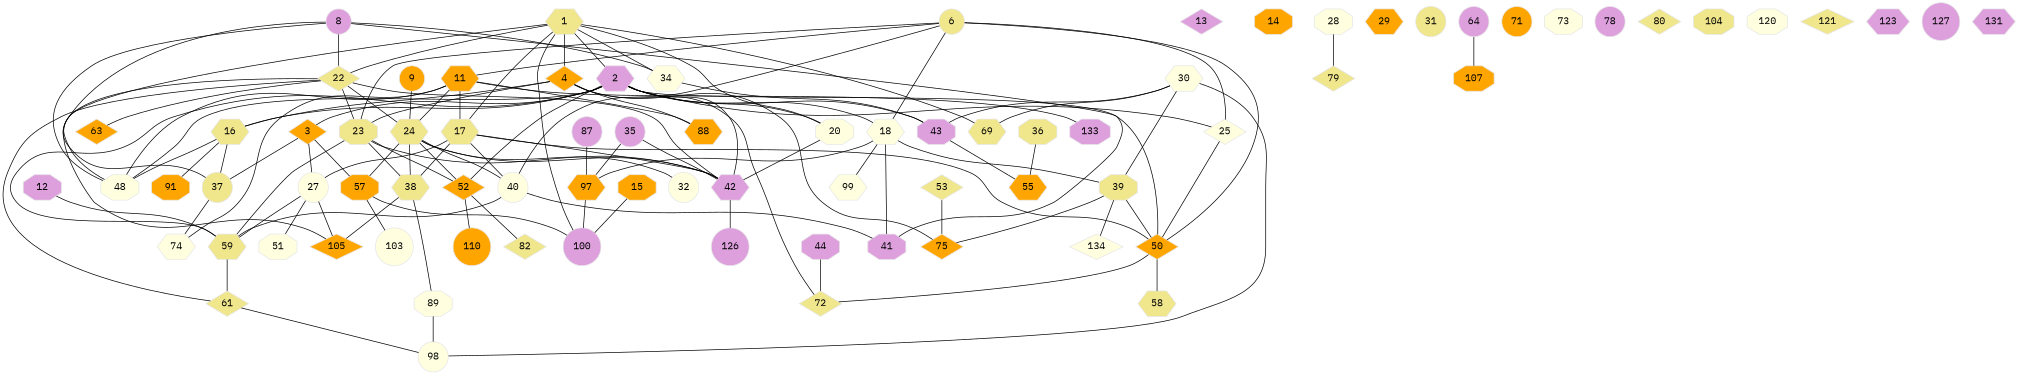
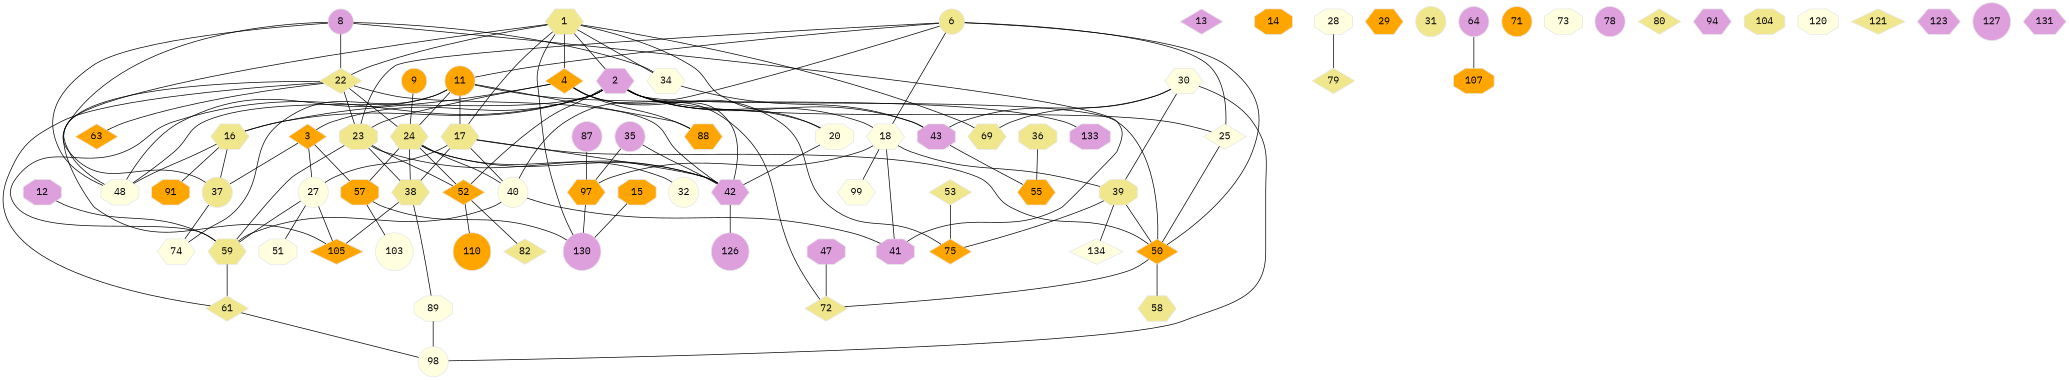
  graph {
    fontname="IBM Plex Mono"
    node [color=gray90 fillcolor=khaki fontname="IBM Plex Mono" shape=hexagon style=filled]
    edge [fontname="IBM Plex Mono"]
    1 [super="+7+10+5"]
    2 [fillcolor=plum super="+101+44"]
    4 [fillcolor=orange shape=diamond super="+76+49"]
    17 [super="+70"]
    20 [fillcolor=lightyellow shape=octagon]
    22 [shape=diamond super="+45"]
    34 [fillcolor=lightyellow super="+56"]
    48 [fillcolor=lightyellow shape=octagon super="+85"]
    69
-   100 [fillcolor=plum shape=circle]
+   100 [fillcolor=plum shape=circle label=130]
    3 [fillcolor=orange shape=diamond]
    16 [super="+111"]
    18 [fillcolor=lightyellow super="+54"]
    25 [fillcolor=lightyellow shape=diamond]
    42 [fillcolor=plum super="+93"]
    43 [fillcolor=plum shape=octagon]
    50 [fillcolor=orange shape=diamond super="+96+113"]
    52 [fillcolor=orange shape=diamond super="+95+62"]
    59 [super="+68"]
    23 [shape=octagon super="+26+65"]
    72 [shape=diamond super="+135"]
    75 [fillcolor=orange shape=diamond]
    88 [fillcolor=orange super="+128"]
    27 [fillcolor=lightyellow shape=circle super="+90+117"]
    40 [fillcolor=lightyellow shape=circle super="+77+66"]
    38 [super="+108+116"]
    24 [super="+46+81+122"]
    61 [shape=diamond super="+118"]
    63 [fillcolor=orange shape=diamond]
    105 [fillcolor=orange shape=diamond]
    37 [shape=circle]
    57 [fillcolor=orange shape=octagon]
    91 [fillcolor=orange shape=octagon]
    41 [fillcolor=plum shape=octagon]
    39 [shape=octagon super="+92"]
    97 [fillcolor=orange]
    99 [fillcolor=lightyellow]
    126 [fillcolor=plum shape=circle]
    55 [fillcolor=orange]
    58
    82 [shape=diamond]
    110 [fillcolor=orange shape=circle]
    51 [fillcolor=lightyellow shape=octagon]
    74 [fillcolor=lightyellow super="+83"]
    103 [fillcolor=lightyellow shape=circle]
    6 [shape=circle super="+106"]
-   11 [fillcolor=orange super="+112"]
+   11 [fillcolor=orange shape=circle super="+112"]
    133 [fillcolor=plum shape=octagon]
    8 [fillcolor=plum shape=circle super="+33"]
    32 [fillcolor=lightyellow shape=circle]
    9 [fillcolor=orange shape=circle]
    12 [fillcolor=plum shape=octagon]
    13 [fillcolor=plum shape=diamond]
    14 [fillcolor=orange shape=octagon]
    15 [fillcolor=orange shape=octagon]
    89 [fillcolor=lightyellow shape=octagon]
    134 [fillcolor=lightyellow shape=diamond]
    98 [fillcolor=lightyellow shape=circle super="+109"]
    28 [fillcolor=lightyellow shape=octagon super="+102"]
    79 [shape=diamond]
    29 [fillcolor=orange]
    30 [fillcolor=lightyellow super="+119"]
    31 [shape=circle]
    35 [fillcolor=plum shape=circle]
    36 [shape=octagon super="+67"]
-   47 [fillcolor=plum shape=octagon label=44]
+   47 [fillcolor=plum shape=octagon]
    53 [shape=diamond]
    64 [fillcolor=plum shape=circle]
    107 [fillcolor=orange shape=octagon]
    71 [fillcolor=orange shape=circle]
    73 [fillcolor=lightyellow shape=octagon]
    78 [fillcolor=plum shape=circle]
    80 [shape=diamond]
    87 [fillcolor=plum shape=circle]
+   94 [fillcolor=plum]
    104 [shape=octagon]
    120 [fillcolor=lightyellow shape=octagon]
    121 [shape=diamond]
    123 [fillcolor=plum]
    127 [fillcolor=plum shape=circle]
    131 [fillcolor=plum]
    1 -- 2
    1 -- 4
    1 -- 17
    1 -- 20
    1 -- 22
    1 -- 34
    1 -- 48
    1 -- 69
    1 -- 100
    2 -- 20
    2 -- 48
    2 -- 3
    2 -- 16
    2 -- 18
    2 -- 25
    2 -- 42
    2 -- 43
    2 -- 50
    2 -- 52
    2 -- 59
    4 -- 16
    4 -- 23
    4 -- 72
    4 -- 75
    4 -- 88
    17 -- 42
    17 -- 50
    17 -- 27
    17 -- 40
    17 -- 38 [weight=2]
    20 -- 42
    22 -- 42
    22 -- 23
    22 -- 24
    22 -- 61
    22 -- 63
    22 -- 105
    34 -- 43
    3 -- 27
    3 -- 37
    3 -- 57
    16 -- 48
    16 -- 37 [weight=2]
    16 -- 91
    18 -- 41
    18 -- 39
    18 -- 97
    18 -- 99
    25 -- 50
    42 -- 126
    43 -- 55
    50 -- 72
    50 -- 58
    52 -- 82
    52 -- 110
    59 -- 61
    23 -- 42
    23 -- 52
    23 -- 59 [weight=2]
    23 -- 38
    27 -- 59
    27 -- 105
    27 -- 51
    40 -- 59
    40 -- 41
    38 -- 105
    38 -- 89
    24 -- 42
    24 -- 52 [weight=2]
    24 -- 40
    24 -- 38
    24 -- 57
    24 -- 32
    61 -- 98
    37 -- 74
    57 -- 100
    57 -- 103
    39 -- 50
    39 -- 75
    39 -- 134
    97 -- 100
    6 -- 18
    6 -- 25
    6 -- 50
    6 -- 23
    6 -- 40
    6 -- 11
    11 -- 17
    11 -- 48
    11 -- 88
    11 -- 24
    11 -- 74
    11 -- 133
    8 -- 22
    8 -- 34
    8 -- 48
    8 -- 37
    8 -- 41
    9 -- 24
    12 -- 59
    15 -- 100
    89 -- 98
    28 -- 79
    30 -- 69
    30 -- 43
    30 -- 39
    30 -- 98
    35 -- 42
    35 -- 97
    36 -- 55
    47 -- 72
    53 -- 75
    64 -- 107
    87 -- 97
  }
